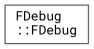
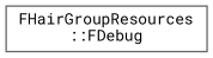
  digraph {
    rankdir=LR
    fontname="Roboto Mono"
-   n1 [color=grey40 fillcolor=white fontname="Roboto Mono" fontsize=10 height=0.2 label="FDebug\l::FDebug" shape=box style=filled width=0.4]
+   n1 [color=grey40 fillcolor=white fontname="Roboto Mono" fontsize=10 height=0.2 label="FHairGroupResources\l::FDebug" shape=box style=filled width=0.4]
  }
